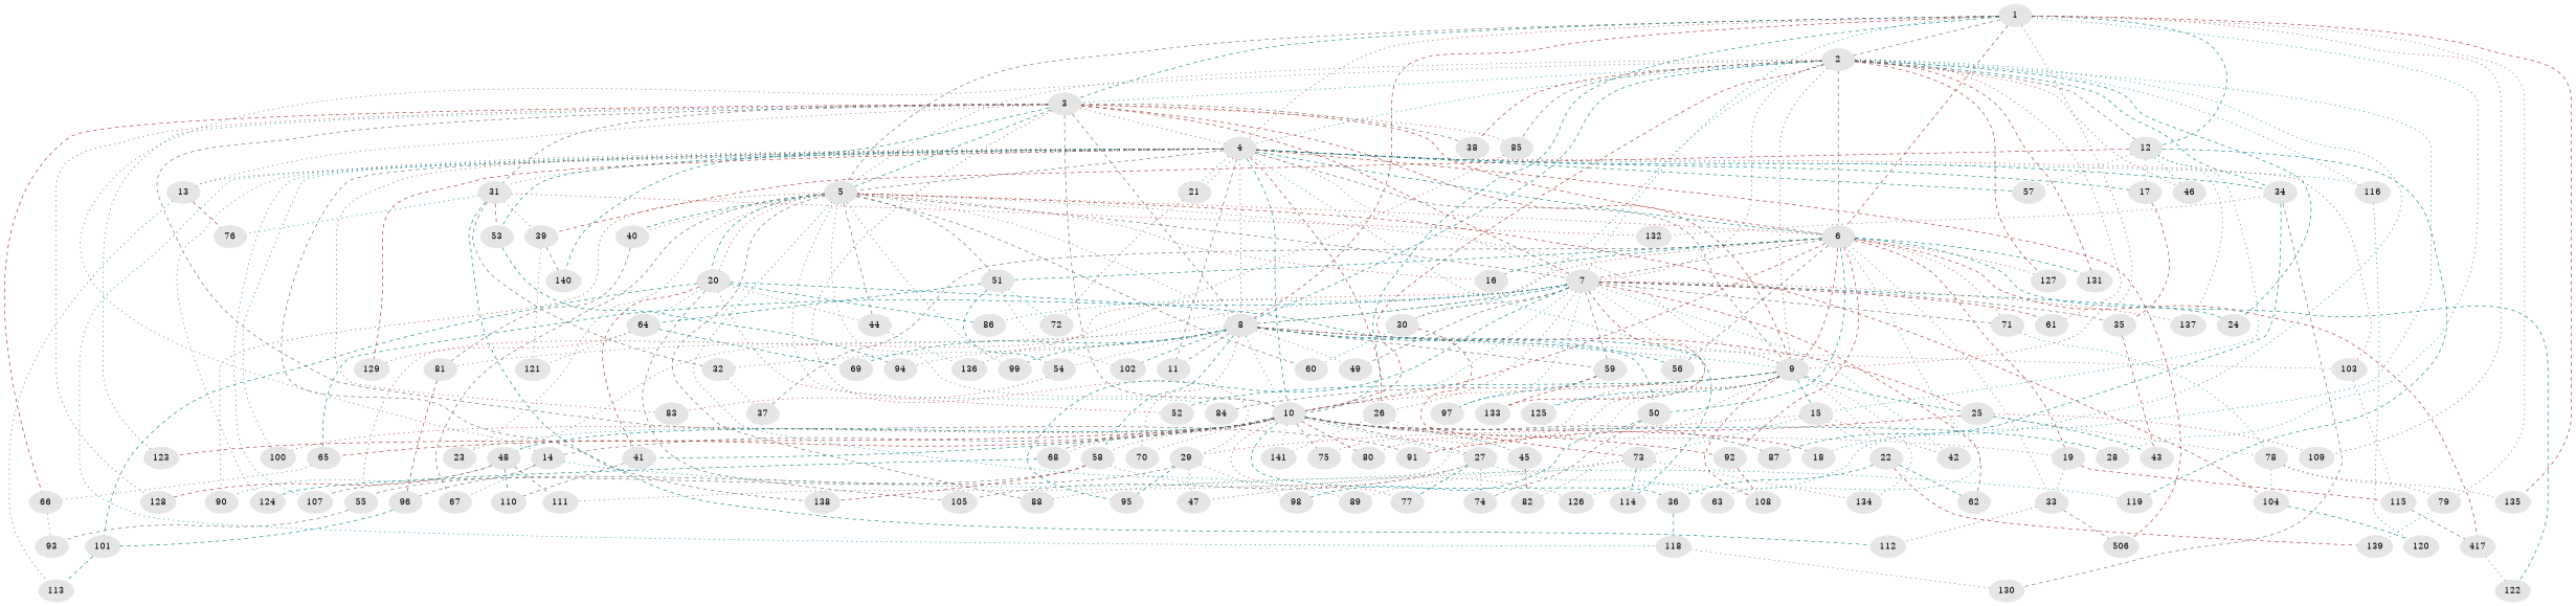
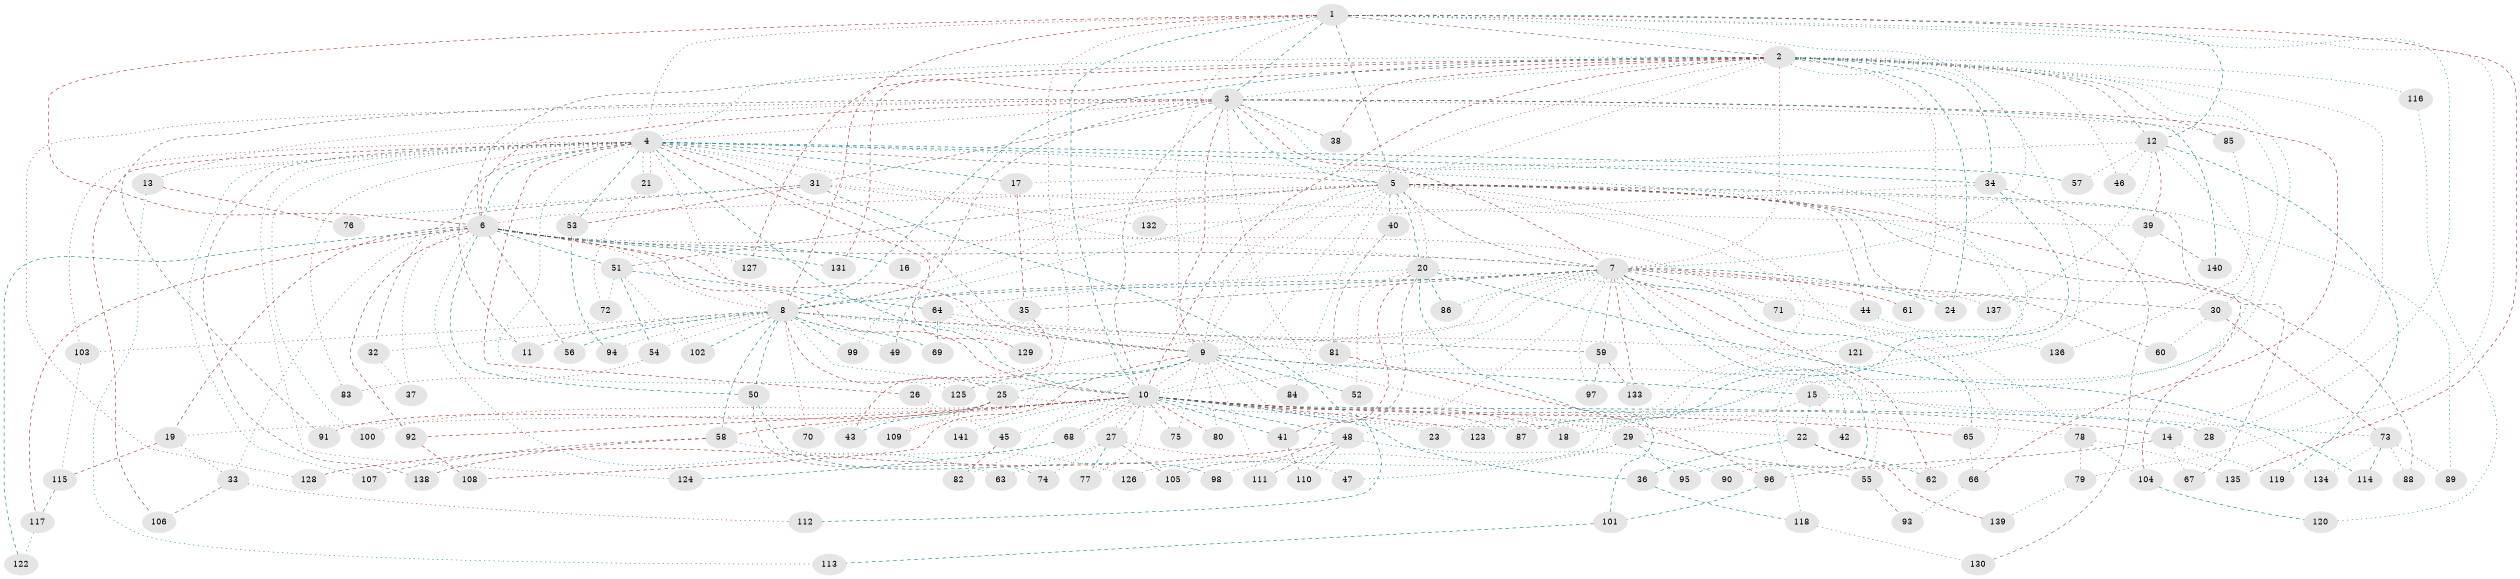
  graph {
    node [color=gray90 style=filled]
    edge [color=teal style=dashed]
    1
    2
    3
    4
    5
    6
    7
    8
    9
    10
    12
    28
    79
    109
    135
    14
    18
    24
    30
    34
    38
    46
    61
    85
    116
    126
    127
    131
    13
    29
    31
    66
    91
    123
    128
    140
    11
    17
    21
    26
    53
    57
    83
    100
    103
-   106 [label=506]
+   106
    107
    118
    124
    125
    129
    138
    16
    20
    23
    40
    44
    51
    60
    67
    84
    88
    89
    90
    99
    104
    19
    33
    37
    50
    56
    63
    71
    92
-   117 [label=417]
+   117
    122
    35
    42
    48
    49
    55
    59
    62
    65
    86
    95
    97
    133
    137
    25
    32
    54
    58
    69
    70
    81
    94
    102
    15
    22
    52
    75
    80
    82
    108
    111
    134
    27
    36
    41
    45
    68
    77
    87
    141
    39
    119
    139
    96
    73
    132
    130
    136
    120
    76
    113
    47
    98
    112
    93
    72
    115
    64
    101
    105
    114
    121
    74
    78
    43
    110
    1 -- 2 [color=gray40]
    1 -- 3
    1 -- 4 [color=brown style=dotted]
    1 -- 5 [color=gray40]
    1 -- 6 [color=brown]
    1 -- 7 [style=dotted]
    1 -- 8 [color=brown]
    1 -- 9 [color=brown style=dotted]
    1 -- 10
    1 -- 12
    1 -- 28 [style=dotted]
    1 -- 79 [color=gray40 style=dotted]
    1 -- 109 [color=brown style=dotted]
    1 -- 135 [color=brown]
    2 -- 3 [style=dotted]
    2 -- 4 [style=dotted]
    2 -- 5 [color=gray40 style=dotted]
    2 -- 6 [color=gray40]
    2 -- 7 [color=brown style=dotted]
    2 -- 8
    2 -- 9 [color=brown style=dotted]
    2 -- 10 [color=brown]
    2 -- 12 [color=gray40]
    2 -- 14 [color=gray40 style=dotted]
    2 -- 18 [style=dotted]
    2 -- 24
    2 -- 30 [style=dotted]
    2 -- 34
    2 -- 38 [color=brown]
    2 -- 46 [color=brown style=dotted]
    2 -- 61 [color=brown style=dotted]
    2 -- 85 [color=gray40]
    2 -- 116 [style=dotted]
    2 -- 126 [style=dotted]
    2 -- 127 [color=brown]
    2 -- 131 [color=brown]
    3 -- 4 [color=brown style=dotted]
    3 -- 5
    3 -- 6 [color=brown]
    3 -- 7 [color=brown]
    3 -- 8 [color=gray40]
    3 -- 9 [color=brown]
    3 -- 10 [color=gray40]
    3 -- 38 [color=gray40]
    3 -- 85 [color=brown style=dotted]
    3 -- 13 [color=gray40 style=dotted]
    3 -- 29 [color=brown style=dotted]
    3 -- 31 [color=gray40]
    3 -- 66 [color=brown]
    3 -- 91 [color=gray40]
    3 -- 123 [style=dotted]
    3 -- 128 [color=brown style=dotted]
    3 -- 140
    4 -- 5 [color=gray40]
    4 -- 6
    4 -- 7 [color=gray40 style=dotted]
    4 -- 8 [color=brown style=dotted]
    4 -- 9 [color=gray40]
    4 -- 10
    4 -- 34
-   4 -- 116 [style=dotted]
    4 -- 13 [color=gray40 style=dotted]
    4 -- 31 [color=gray40 style=dotted]
    4 -- 11 [color=gray40]
    4 -- 17
    4 -- 21 [style=dotted]
    4 -- 21 [color=brown style=dotted]
    4 -- 26 [color=brown]
    4 -- 53
    4 -- 57
    4 -- 83 [color=brown style=dotted]
    4 -- 100 [style=dotted]
    4 -- 103 [color=brown style=dotted]
    4 -- 106 [color=brown]
    4 -- 107 [style=dotted]
    4 -- 118 [style=dotted]
    4 -- 124 [color=gray40 style=dotted]
    4 -- 125 [style=dotted]
    4 -- 129 [color=brown]
    4 -- 138 [color=gray40]
    5 -- 6 [color=brown style=dotted]
    5 -- 7 [color=gray40]
    5 -- 8 [color=gray40 style=dotted]
    5 -- 9 [color=gray40 style=dotted]
    5 -- 10 [color=gray40 style=dotted]
    5 -- 16 [color=brown style=dotted]
    5 -- 20
    5 -- 20 [color=brown style=dotted]
    5 -- 23 [color=gray40 style=dotted]
    5 -- 40
    5 -- 40 [color=gray40 style=dotted]
    5 -- 44 [color=gray40]
    5 -- 51 [color=gray40]
    5 -- 60 [color=gray40]
    5 -- 67 [color=gray40]
    5 -- 84 [style=dotted]
    5 -- 88 [color=gray40]
    5 -- 89 [style=dotted]
    5 -- 90 [color=brown style=dotted]
    5 -- 99 [style=dotted]
    5 -- 104 [color=brown]
    6 -- 7 [color=gray40]
    6 -- 8 [color=brown style=dotted]
    6 -- 9 [color=brown]
    6 -- 10 [color=brown]
    6 -- 127 [color=brown style=dotted]
    6 -- 131
    6 -- 16
    6 -- 51
    6 -- 19 [color=brown]
    6 -- 33 [color=gray40 style=dotted]
-   6 -- 37 [color=gray40]
+   6 -- 37 [color=gray40 style=dotted]
    6 -- 50
    6 -- 56 [color=gray40]
    6 -- 63 [style=dotted]
    6 -- 71 [color=brown style=dotted]
    6 -- 92 [color=brown]
    6 -- 117 [color=brown]
    6 -- 122
    7 -- 8
    7 -- 9 [color=gray40 style=dotted]
    7 -- 10 [style=dotted]
    7 -- 24
    7 -- 30 [color=gray40]
    7 -- 61 [color=brown]
    7 -- 26 [color=brown style=dotted]
    7 -- 71 [color=gray40]
    7 -- 35 [color=gray40]
    7 -- 42 [style=dotted]
    7 -- 48 [color=gray40 style=dotted]
    7 -- 49 [color=gray40]
    7 -- 55 [color=brown style=dotted]
    7 -- 59 [color=gray40]
    7 -- 62 [color=brown]
    7 -- 65
    7 -- 86 [style=dotted]
    7 -- 95
    7 -- 97 [style=dotted]
    7 -- 133 [color=brown]
    7 -- 137 [color=brown style=dotted]
    8 -- 9 [style=dotted]
    8 -- 10 [style=dotted]
    8 -- 11 [color=gray40]
    8 -- 103 [color=gray40 style=dotted]
    8 -- 99
    8 -- 50
    8 -- 56
    8 -- 49 [color=gray40 style=dotted]
    8 -- 59 [color=gray40]
    8 -- 25 [color=brown]
    8 -- 32 [color=gray40 style=dotted]
    8 -- 54 [color=gray40 style=dotted]
    8 -- 58
    8 -- 69
    8 -- 70 [color=brown style=dotted]
    8 -- 81 [color=gray40 style=dotted]
    8 -- 94 [color=gray40 style=dotted]
    8 -- 102
    9 -- 10 [color=brown style=dotted]
    9 -- 125
    9 -- 84 [color=gray40]
    9 -- 25
    9 -- 15
    9 -- 22 [color=gray40 style=dotted]
    9 -- 52
    9 -- 75 [color=brown style=dotted]
    9 -- 80 [color=brown style=dotted]
    9 -- 82 [color=gray40 style=dotted]
    9 -- 108 [color=brown]
    9 -- 111 [color=gray40 style=dotted]
    9 -- 134 [color=gray40 style=dotted]
    10 -- 28
    10 -- 14 [color=gray40]
    10 -- 18 [color=brown]
    10 -- 123 [color=brown]
    10 -- 100 [color=brown style=dotted]
    10 -- 23 [style=dotted]
    10 -- 19 [color=gray40 style=dotted]
    10 -- 92 [color=brown]
    10 -- 48
    10 -- 65 [color=brown]
-   10 -- 58 [color=brown style=dotted]
+   10 -- 58 [color=brown]
    10 -- 70 [color=gray40 style=dotted]
    10 -- 75 [color=gray40]
    10 -- 80 [color=brown]
    10 -- 27 [style=dotted]
    10 -- 27 [color=gray40]
    10 -- 36
    10 -- 41
    10 -- 45 [style=dotted]
    10 -- 68 [color=gray40]
    10 -- 68 [color=brown style=dotted]
    10 -- 77 [color=brown style=dotted]
    10 -- 87 [color=gray40]
    10 -- 141 [style=dotted]
    12 -- 46 [style=dotted]
    12 -- 17 [color=gray40 style=dotted]
    12 -- 57 [color=gray40 style=dotted]
    12 -- 137 [style=dotted]
    12 -- 15 [style=dotted]
    12 -- 39 [color=brown]
    12 -- 119
    79 -- 139 [style=dotted]
    14 -- 67 [style=dotted]
    14 -- 119 [style=dotted]
    14 -- 96 [color=gray40]
    30 -- 60 [style=dotted]
    30 -- 73 [color=brown]
    34 -- 87
    34 -- 132 [color=gray40 style=dotted]
    34 -- 130 [color=gray40]
    85 -- 136 [color=brown style=dotted]
    116 -- 120 [style=dotted]
    13 -- 76 [color=brown]
    13 -- 113 [style=dotted]
    29 -- 55 [color=gray40]
    29 -- 95
    29 -- 47 [style=dotted]
    29 -- 98 [color=gray40 style=dotted]
    31 -- 53 [color=brown]
    31 -- 32 [color=gray40]
    31 -- 39 [color=gray40 style=dotted]
    31 -- 132 [color=brown style=dotted]
    31 -- 76 [style=dotted]
    31 -- 112
    66 -- 93 [style=dotted]
    17 -- 35 [color=brown]
    21 -- 72 [color=brown style=dotted]
    26 -- 45 [color=gray40 style=dotted]
    26 -- 141 [color=gray40 style=dotted]
    53 -- 94
    103 -- 115 [color=gray40 style=dotted]
    118 -- 130 [color=gray40 style=dotted]
    20 -- 44 [color=gray40 style=dotted]
    20 -- 86
    20 -- 52 [color=brown style=dotted]
    20 -- 41 [color=brown]
    20 -- 64 [style=dotted]
    20 -- 101
    20 -- 105 [color=gray40]
    20 -- 114
    40 -- 81 [color=gray40]
    44 -- 136 [style=dotted]
    51 -- 54
    51 -- 102 [color=gray40 style=dotted]
    51 -- 72 [style=dotted]
    51 -- 64
    104 -- 120
    19 -- 33 [color=brown style=dotted]
    19 -- 115 [color=brown]
    33 -- 106 [color=gray40]
    33 -- 112 [color=brown style=dotted]
    50 -- 98
    50 -- 74 [color=gray40]
    71 -- 78 [style=dotted]
    92 -- 108 [color=brown]
    117 -- 122 [style=dotted]
    35 -- 43 [color=brown]
    48 -- 128 [color=brown]
    48 -- 90 [style=dotted]
    48 -- 111 [color=gray40]
    48 -- 110
    55 -- 93 [color=gray40]
    59 -- 97
    59 -- 133 [color=brown]
    65 -- 66 [color=gray40 style=dotted]
    25 -- 109 [color=brown style=dotted]
    25 -- 91 [color=brown]
    25 -- 78 [color=gray40 style=dotted]
    25 -- 43
    32 -- 37 [color=gray40 style=dotted]
    54 -- 83 [color=brown style=dotted]
    58 -- 126 [color=gray40 style=dotted]
    58 -- 107 [color=gray40]
    58 -- 138 [color=brown]
    81 -- 96 [color=brown]
    15 -- 29 [color=brown style=dotted]
    15 -- 42 [color=brown style=dotted]
    15 -- 22 [style=dotted]
    15 -- 73 [style=dotted]
    22 -- 62
    22 -- 36
    22 -- 139 [color=brown]
    27 -- 63 [style=dotted]
    27 -- 77
    27 -- 47 [color=brown style=dotted]
    27 -- 105 [color=gray40]
    27 -- 74 [color=gray40 style=dotted]
    36 -- 118
    41 -- 110 [color=gray40]
    45 -- 82 [color=brown]
    68 -- 124
    39 -- 140 [color=gray40]
    39 -- 121 [color=gray40 style=dotted]
    96 -- 101
    73 -- 88 [color=gray40 style=dotted]
    73 -- 89 [color=gray40 style=dotted]
    73 -- 134 [color=gray40 style=dotted]
    73 -- 114
    115 -- 117 [color=gray40]
    64 -- 129 [color=brown style=dotted]
    64 -- 69
    64 -- 121 [color=gray40 style=dotted]
    101 -- 113
    78 -- 79 [color=brown style=dotted]
    78 -- 135 [color=gray40 style=dotted]
    78 -- 104 [style=dotted]
  }
